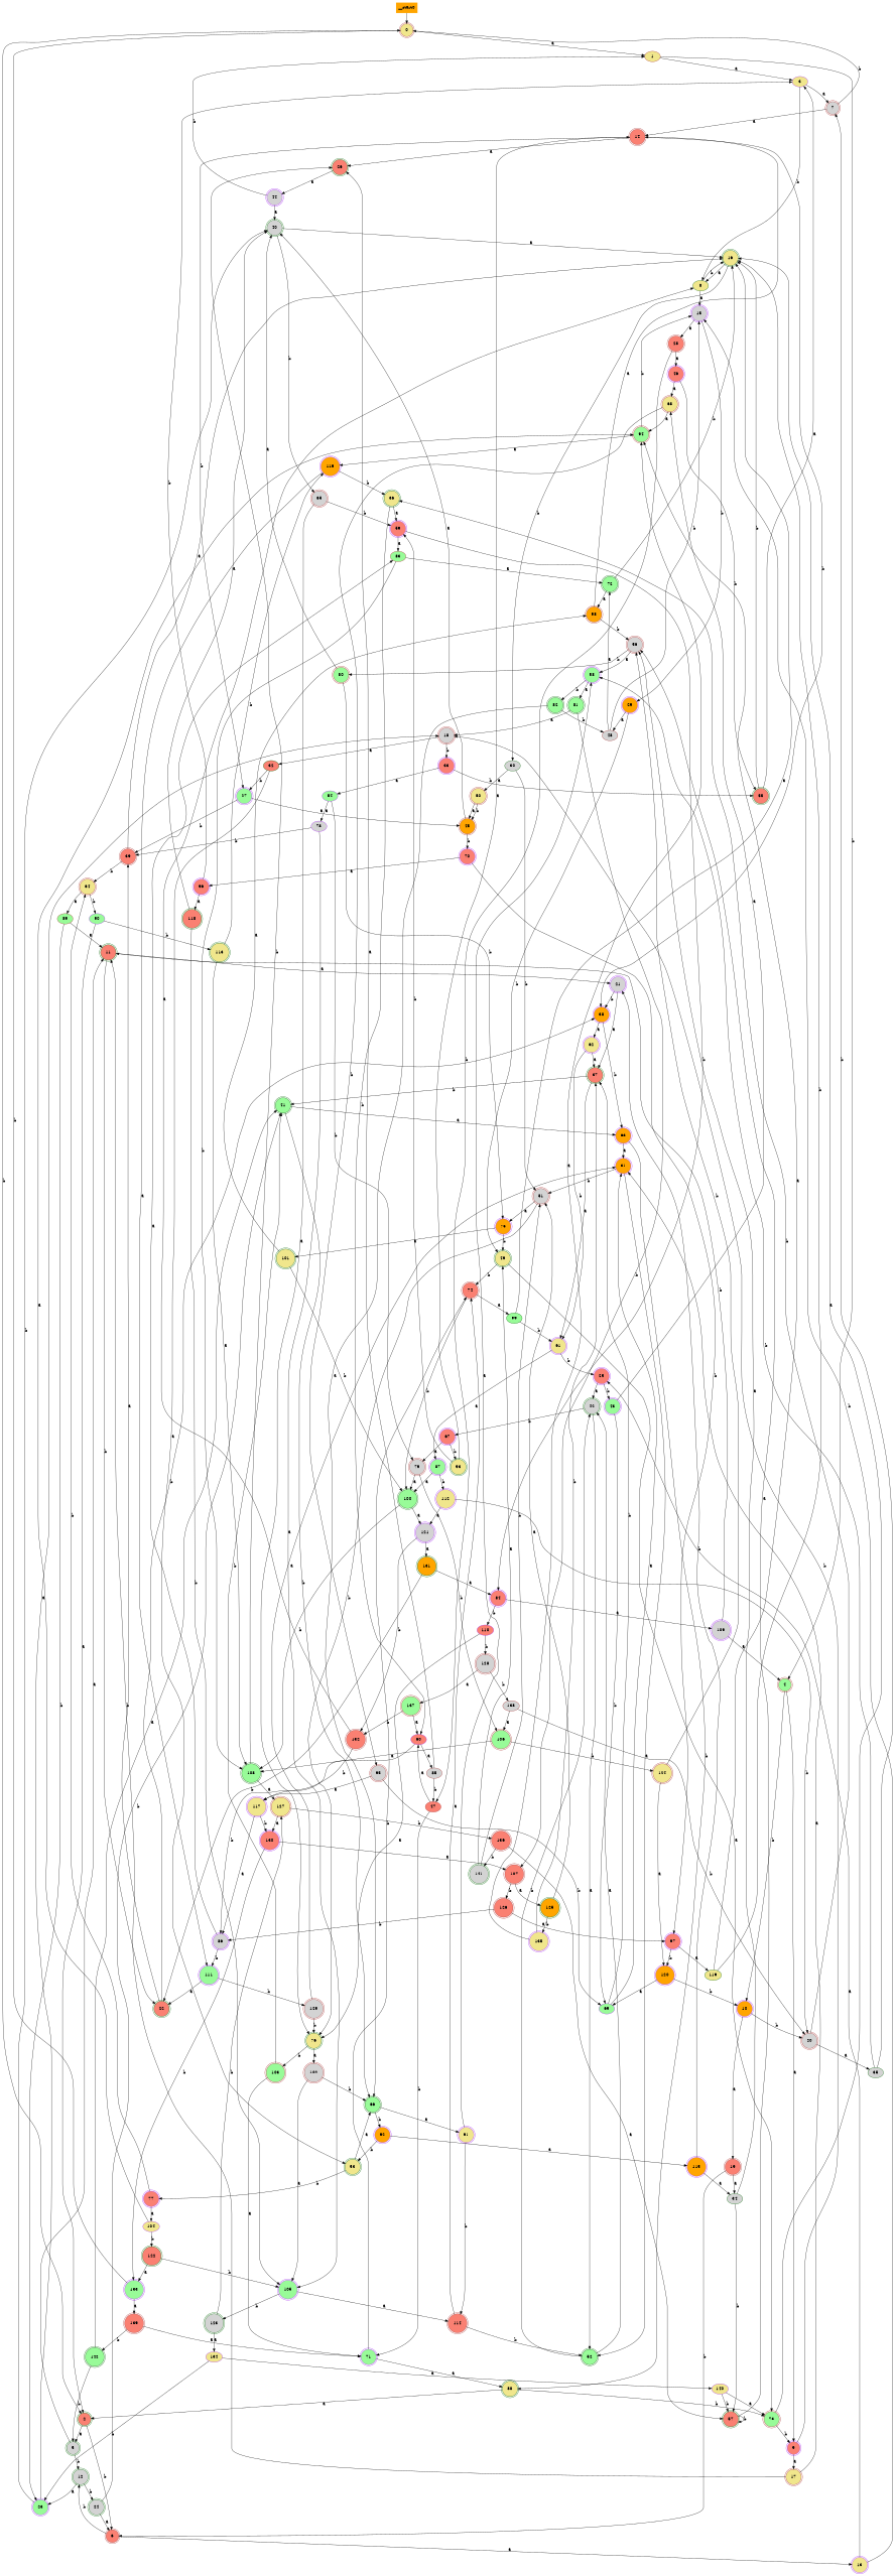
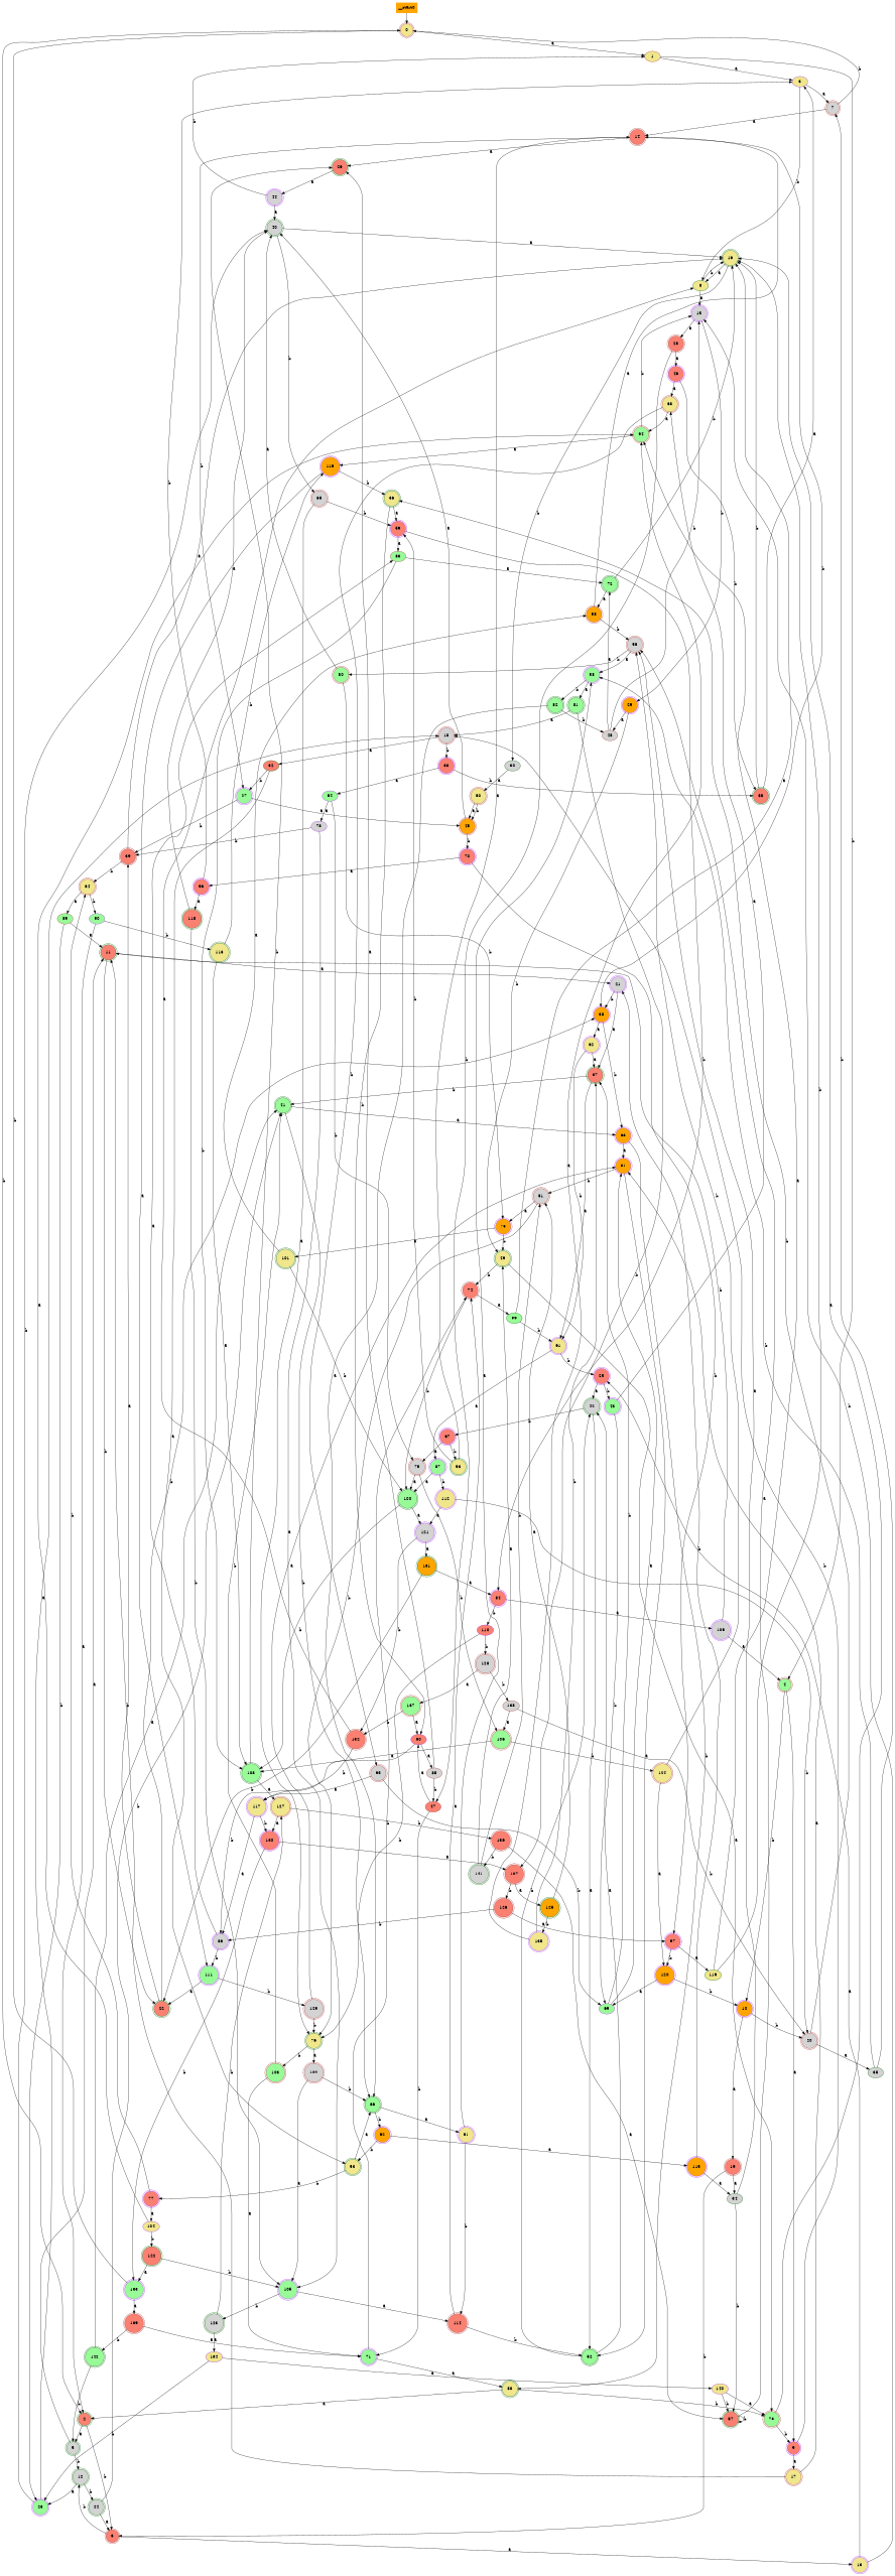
  digraph {
    node [color=purple fillcolor=salmon shape=doublecircle style=filled]
    __start0 [color=darkgreen fillcolor=orange shape=none]
    0 [color=brown fillcolor=khaki]
    1 [color=brown fillcolor=khaki shape=""]
    2 [color=darkgreen]
    3 [fillcolor=khaki shape=""]
    4 [color=brown fillcolor=palegreen]
    5 [color=darkgreen fillcolor=lightgrey]
    6 [color=brown]
    7 [color=brown fillcolor=lightgrey]
    8 [color=darkgreen fillcolor=khaki shape=""]
    9
    10 [fillcolor=orange]
    11 [color=darkgreen]
    12 [color=darkgreen fillcolor=lightgrey]
    13 [fillcolor=khaki]
    14 [color=brown]
    15 [fillcolor=lightgrey]
    16 [color=darkgreen fillcolor=khaki]
    17 [color=brown fillcolor=khaki]
    18 [color=brown fillcolor=lightgrey]
    19 [color=brown]
    20 [color=brown fillcolor=lightgrey]
    21 [fillcolor=lightgrey]
    22 [color=darkgreen]
    23 [fillcolor=palegreen]
    24 [color=darkgreen fillcolor=lightgrey]
    25
    26 [color=darkgreen]
    27 [fillcolor=palegreen]
    38 [fillcolor=orange]
    28 [color=brown]
    29 [fillcolor=orange]
    30 [color=darkgreen fillcolor=lightgrey shape=""]
    31 [fillcolor=orange]
    32 [color=darkgreen shape=""]
    33
    34 [color=darkgreen fillcolor=lightgrey shape=""]
    35 [color=darkgreen fillcolor=lightgrey shape=""]
    36 [color=darkgreen fillcolor=khaki]
    37 [color=darkgreen]
    39 [color=brown]
    40 [color=darkgreen fillcolor=lightgrey]
    41 [color=darkgreen fillcolor=palegreen]
    42 [color=darkgreen fillcolor=lightgrey]
    43 [fillcolor=palegreen]
    44 [fillcolor=lightgrey]
    45 [color=brown fillcolor=orange]
    46
    47 [color=brown shape=""]
    48 [color=brown fillcolor=lightgrey shape=""]
    49 [color=darkgreen fillcolor=khaki]
    50 [color=brown fillcolor=khaki]
    51 [color=brown fillcolor=lightgrey]
    52 [color=darkgreen fillcolor=palegreen]
    53 [color=darkgreen fillcolor=khaki]
    54 [fillcolor=palegreen shape=""]
    55 [color=darkgreen]
    56 [color=brown fillcolor=lightgrey]
    57 [color=darkgreen]
    58 [fillcolor=palegreen]
    59
    60 [shape=""]
    61 [fillcolor=khaki]
    62 [fillcolor=khaki]
    63 [fillcolor=orange]
    64 [color=brown fillcolor=khaki]
    65 [color=brown fillcolor=lightgrey]
    66 [color=darkgreen fillcolor=palegreen]
    67
    68 [color=brown fillcolor=khaki]
    69 [fillcolor=palegreen shape=""]
    70
    71 [fillcolor=palegreen]
    72 [color=darkgreen fillcolor=palegreen]
    73 [color=brown fillcolor=palegreen]
    74 [color=brown]
    75 [fillcolor=orange]
    76 [color=darkgreen fillcolor=khaki]
    77
    78 [fillcolor=lightgrey shape=""]
    79 [color=brown fillcolor=lightgrey]
    80 [color=brown fillcolor=palegreen]
    81 [color=darkgreen fillcolor=palegreen]
    82 [color=darkgreen fillcolor=palegreen]
    83 [color=brown fillcolor=palegreen shape=""]
    84
    85 [color=brown fillcolor=lightgrey shape=""]
    86 [fillcolor=lightgrey]
    87 [fillcolor=palegreen]
    88 [color=darkgreen fillcolor=khaki]
    89 [color=brown fillcolor=palegreen shape=""]
    90 [fillcolor=palegreen shape=""]
    91 [fillcolor=khaki]
    92 [fillcolor=orange]
    93 [color=darkgreen fillcolor=khaki]
    94 [color=brown fillcolor=palegreen]
    95 [color=brown fillcolor=lightgrey]
    96
    97
    98 [color=brown fillcolor=orange]
    99 [color=darkgreen fillcolor=palegreen shape=""]
    100 [color=darkgreen fillcolor=palegreen]
    101 [color=darkgreen fillcolor=khaki]
    102 [color=brown fillcolor=lightgrey]
    103 [color=brown fillcolor=palegreen]
    104 [fillcolor=khaki shape=""]
    105 [fillcolor=palegreen]
    106 [color=brown fillcolor=palegreen]
    107 [color=brown]
    108 [color=darkgreen fillcolor=palegreen]
    109 [fillcolor=lightgrey]
    110 [shape=""]
    111 [fillcolor=palegreen]
    112 [fillcolor=khaki]
    113 [color=darkgreen fillcolor=khaki]
    114 [color=brown]
    115 [fillcolor=orange]
    116 [fillcolor=orange]
    117 [fillcolor=khaki]
    118 [color=darkgreen]
    119 [color=darkgreen fillcolor=khaki shape=""]
    120 [fillcolor=orange]
    121 [fillcolor=lightgrey]
    122 [color=darkgreen]
    123 [color=darkgreen fillcolor=lightgrey]
    124 [color=brown fillcolor=khaki]
    125 [color=darkgreen fillcolor=orange]
    126 [color=brown]
    127 [color=brown fillcolor=khaki]
    128 [color=brown fillcolor=lightgrey]
    129 [color=brown fillcolor=lightgrey]
    130
    131 [color=darkgreen fillcolor=orange]
    132 [color=brown]
    133 [fillcolor=palegreen]
    134 [fillcolor=khaki shape=""]
    135 [fillcolor=khaki]
    136 [color=brown]
    137 [color=brown fillcolor=palegreen]
    138 [color=brown fillcolor=lightgrey shape=""]
    139 [color=brown]
    140 [fillcolor=khaki shape=""]
    141 [color=darkgreen fillcolor=lightgrey]
    142 [color=darkgreen fillcolor=palegreen]
    __start0 -> 0
    0 -> 1 [label=a]
    0 -> 2 [label=b]
    1 -> 3 [label=a]
    1 -> 4 [label=b]
    2 -> 5 [label=a]
    2 -> 6 [label=b]
    3 -> 7 [label=a]
    3 -> 8 [label=b]
    4 -> 9 [label=a]
    4 -> 10 [label=b]
    5 -> 11 [label=a]
    5 -> 12 [label=b]
    6 -> 12 [label=b]
    6 -> 13 [label=a]
    7 -> 0 [label=b]
    7 -> 14 [label=a]
    8 -> 15 [label=a]
    8 -> 16 [label=b]
    9 -> 17 [label=a]
    9 -> 18 [label=b]
    10 -> 19 [label=a]
    10 -> 20 [label=b]
    11 -> 21 [label=a]
    11 -> 22 [label=b]
    12 -> 23 [label=a]
    12 -> 24 [label=b]
    13 -> 15 [label=b]
    13 -> 25 [label=a]
    14 -> 26 [label=a]
    14 -> 27 [label=b]
    14 -> 38 [label=b]
    15 -> 28 [label=a]
    15 -> 29 [label=b]
    16 -> 8 [label=a]
    16 -> 30 [label=b]
    17 -> 11 [label=b]
    17 -> 31 [label=a]
    18 -> 32 [label=a]
    18 -> 33 [label=b]
    19 -> 6 [label=b]
    19 -> 34 [label=a]
    20 -> 35 [label=a]
    20 -> 36 [label=b]
    21 -> 38 [label=b]
    21 -> 37 [label=a]
    22 -> 38 [label=b]
    22 -> 39 [label=a]
    23 -> 18 [label=a]
    23 -> 40 [label=b]
    24 -> 6 [label=a]
    24 -> 41 [label=b]
    25 -> 42 [label=a]
    25 -> 43 [label=b]
    26 -> 44 [label=a]
    27 -> 39 [label=b]
    27 -> 45 [label=a]
    38 -> 62 [label=a]
    38 -> 63 [label=b]
    28 -> 46 [label=a]
    28 -> 47 [label=b]
    29 -> 48 [label=a]
    29 -> 49 [label=b]
    30 -> 50 [label=a]
-   30 -> 51 [label=b]
    31 -> 51 [label=b]
    31 -> 52 [label=a]
    32 -> 27 [label=b]
    32 -> 53 [label=a]
    33 -> 54 [label=a]
    33 -> 55 [label=b]
    34 -> 56 [label=a]
    34 -> 57 [label=b]
    35 -> 7 [label=b]
    35 -> 58 [label=b]
    36 -> 59 [label=a]
    36 -> 60 [label=b]
    37 -> 41 [label=b]
    37 -> 61 [label=a]
    39 -> 16 [label=a]
    39 -> 64 [label=b]
    40 -> 16 [label=a]
    40 -> 65 [label=b]
    41 -> 63 [label=a]
    41 -> 66 [label=b]
    42 -> 52 [label=a]
    42 -> 67 [label=b]
    43 -> 68 [label=a]
    43 -> 69 [label=b]
    44 -> 1 [label=b]
    44 -> 40 [label=a]
    45 -> 40 [label=a]
    45 -> 70 [label=b]
    46 -> 55 [label=b]
    46 -> 68 [label=a]
    47 -> 60 [label=a]
    47 -> 71 [label=b]
    48 -> 15 [label=b]
    48 -> 72 [label=a]
    49 -> 73 [label=a]
    49 -> 74 [label=b]
    50 -> 45 [label=a]
    50 -> 45 [label=b]
    51 -> 75 [label=a]
    51 -> 76 [label=b]
    52 -> 42 [label=a]
    52 -> 42 [label=b]
    53 -> 66 [label=a]
    53 -> 77 [label=b]
    54 -> 78 [label=a]
    54 -> 79 [label=b]
    55 -> 3 [label=a]
    55 -> 16 [label=b]
    56 -> 58 [label=a]
    56 -> 80 [label=b]
    57 -> 56 [label=a]
    57 -> 57 [label=b]
    58 -> 81 [label=a]
    58 -> 82 [label=b]
    59 -> 83 [label=a]
    59 -> 84 [label=b]
    60 -> 85 [label=a]
    60 -> 86 [label=b]
    61 -> 25 [label=b]
    61 -> 87 [label=a]
    62 -> 37 [label=a]
    62 -> 61 [label=b]
    63 -> 31 [label=a]
    63 -> 88 [label=b]
    64 -> 89 [label=a]
    64 -> 90 [label=b]
    65 -> 59 [label=b]
    65 -> 76 [label=a]
    66 -> 91 [label=a]
    66 -> 92 [label=b]
    67 -> 79 [label=a]
    67 -> 93 [label=b]
    68 -> 94 [label=a]
    68 -> 95 [label=b]
    69 -> 31 [label=a]
    69 -> 37 [label=b]
    70 -> 96 [label=a]
    70 -> 97 [label=b]
    71 -> 74 [label=b]
    71 -> 88 [label=a]
    72 -> 16 [label=b]
    72 -> 98 [label=a]
    73 -> 9 [label=b]
    73 -> 16 [label=a]
    74 -> 99 [label=a]
    74 -> 100 [label=b]
    75 -> 49 [label=b]
    75 -> 101 [label=a]
    76 -> 102 [label=a]
    76 -> 103 [label=b]
    77 -> 64 [label=b]
    77 -> 104 [label=a]
    78 -> 39 [label=b]
    78 -> 105 [label=a]
    79 -> 100 [label=a]
    79 -> 106 [label=b]
    80 -> 40 [label=a]
    80 -> 75 [label=b]
    81 -> 18 [label=a]
    81 -> 107 [label=b]
    82 -> 48 [label=b]
    82 -> 66 [label=a]
    83 -> 72 [label=a]
    83 -> 108 [label=b]
    84 -> 109 [label=a]
    84 -> 110 [label=b]
    85 -> 26 [label=a]
    85 -> 47 [label=b]
    86 -> 83 [label=a]
    86 -> 111 [label=b]
    87 -> 100 [label=a]
    87 -> 112 [label=b]
    88 -> 2 [label=a]
    88 -> 73 [label=b]
    89 -> 11 [label=a]
    89 -> 23 [label=b]
    90 -> 2 [label=a]
    90 -> 113 [label=b]
    91 -> 58 [label=a]
    91 -> 114 [label=b]
    92 -> 53 [label=b]
    92 -> 115 [label=a]
    93 -> 14 [label=a]
    93 -> 59 [label=b]
    94 -> 15 [label=b]
    94 -> 116 [label=a]
    95 -> 69 [label=b]
    95 -> 117 [label=a]
    96 -> 3 [label=b]
    96 -> 118 [label=a]
    97 -> 119 [label=a]
    97 -> 120 [label=b]
    98 -> 14 [label=a]
    98 -> 56 [label=b]
    99 -> 16 [label=a]
    99 -> 61 [label=b]
    100 -> 108 [label=b]
    100 -> 121 [label=a]
    101 -> 98 [label=a]
    101 -> 100 [label=b]
    102 -> 66 [label=b]
    102 -> 105 [label=a]
    103 -> 41 [label=b]
    103 -> 71 [label=a]
    104 -> 94 [label=a]
    104 -> 122 [label=b]
    105 -> 114 [label=a]
    105 -> 123 [label=b]
    106 -> 108 [label=a]
    106 -> 124 [label=b]
    107 -> 125 [label=a]
    107 -> 126 [label=b]
    108 -> 26 [label=b]
    108 -> 127 [label=a]
    109 -> 4 [label=a]
    109 -> 11 [label=b]
-   110 -> 76 [label=a]
+   110 -> 76 [label=b]
    110 -> 128 [label=b]
    111 -> 22 [label=a]
    111 -> 129 [label=b]
    112 -> 20 [label=b]
    112 -> 121 [label=a]
    113 -> 108 [label=a]
    113 -> 116 [label=b]
    114 -> 52 [label=b]
    114 -> 74 [label=a]
    115 -> 21 [label=b]
    115 -> 34 [label=a]
    116 -> 36 [label=b]
    116 -> 111 [label=a]
    117 -> 86 [label=a]
    117 -> 130 [label=b]
    118 -> 40 [label=a]
    118 -> 105 [label=b]
    119 -> 16 [label=b]
    119 -> 94 [label=a]
    120 -> 10 [label=b]
    120 -> 69 [label=a]
    121 -> 131 [label=a]
    121 -> 132 [label=b]
    122 -> 105 [label=b]
    122 -> 133 [label=a]
    123 -> 127 [label=b]
    123 -> 134 [label=a]
    124 -> 56 [label=b]
    124 -> 120 [label=a]
    125 -> 51 [label=a]
    125 -> 135 [label=b]
    126 -> 86 [label=b]
    126 -> 97 [label=a]
    127 -> 130 [label=a]
    127 -> 136 [label=b]
    128 -> 137 [label=a]
    128 -> 138 [label=b]
    129 -> 31 [label=a]
    129 -> 76 [label=b]
    130 -> 107 [label=a]
    130 -> 133 [label=b]
    131 -> 22 [label=b]
    131 -> 84 [label=a]
    132 -> 8 [label=a]
    132 -> 117 [label=b]
    133 -> 0 [label=b]
    133 -> 139 [label=a]
    134 -> 23 [label=b]
    134 -> 140 [label=a]
    135 -> 37 [label=b]
    135 -> 94 [label=a]
    136 -> 57 [label=a]
    136 -> 141 [label=b]
    137 -> 60 [label=a]
    137 -> 132 [label=b]
    138 -> 20 [label=b]
    138 -> 106 [label=a]
    139 -> 71 [label=a]
    139 -> 142 [label=b]
    140 -> 57 [label=b]
    140 -> 73 [label=a]
    141 -> 49 [label=a]
    141 -> 51 [label=b]
    142 -> 5 [label=b]
    142 -> 41 [label=a]
  }
